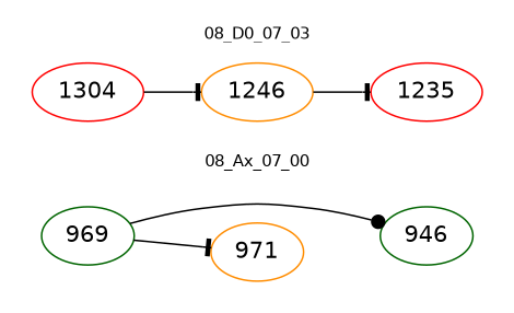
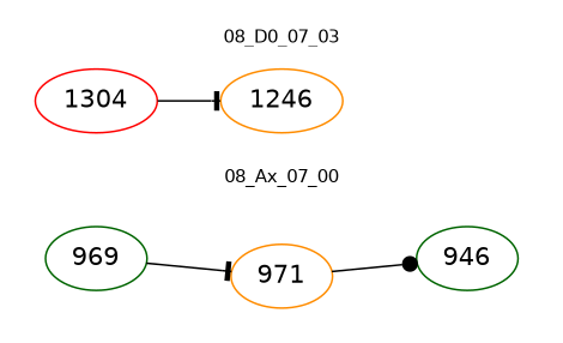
  digraph {
    fontname="DejaVu Sans"
    rankdir=LR
    node [color=darkgreen fontname="DejaVu Sans"]
    edge [arrowhead=tee color=black fontname="DejaVu Sans"]
    n1 [label=969]
    n2 [color=darkorange label=971]
    n3 [label=946]
    n4 [color=darkorange label=1246]
-   n5 [color=red label=1235]
    n6 [color=red label=1304]
    subgraph cluster_1 {
      color=white
      fontsize=10
      label="08_Ax_07_00"
      n1
      n2
      n3
    }
    subgraph cluster_2 {
      color=white
      fontsize=10
      label="08_D0_07_03"
      n4
-     n5
      n6
    }
    n1 -> n2
-   n1 -> n3 [arrowhead=dot]
-   n4 -> n5
+   n2 -> n3 [arrowhead=dot]
    n6 -> n4
  }
